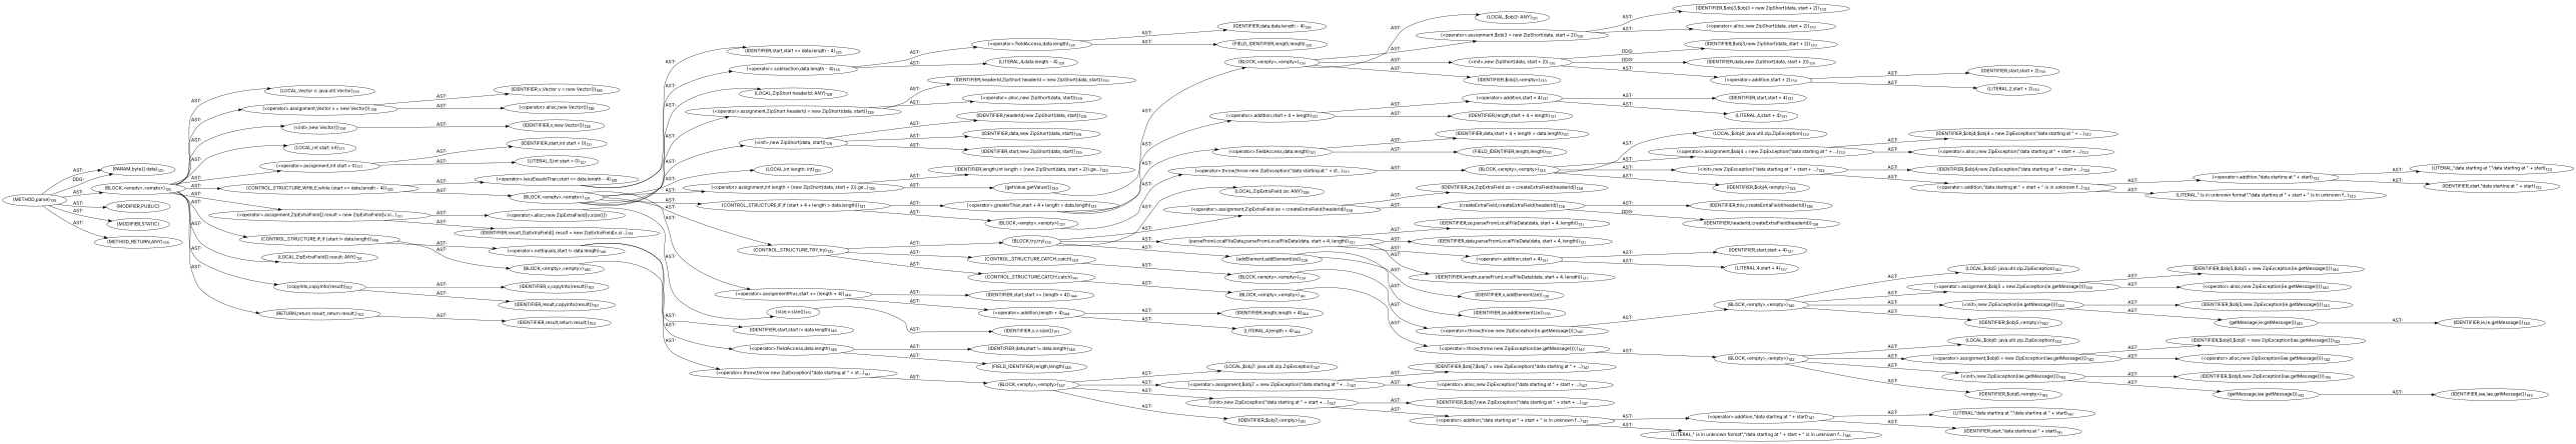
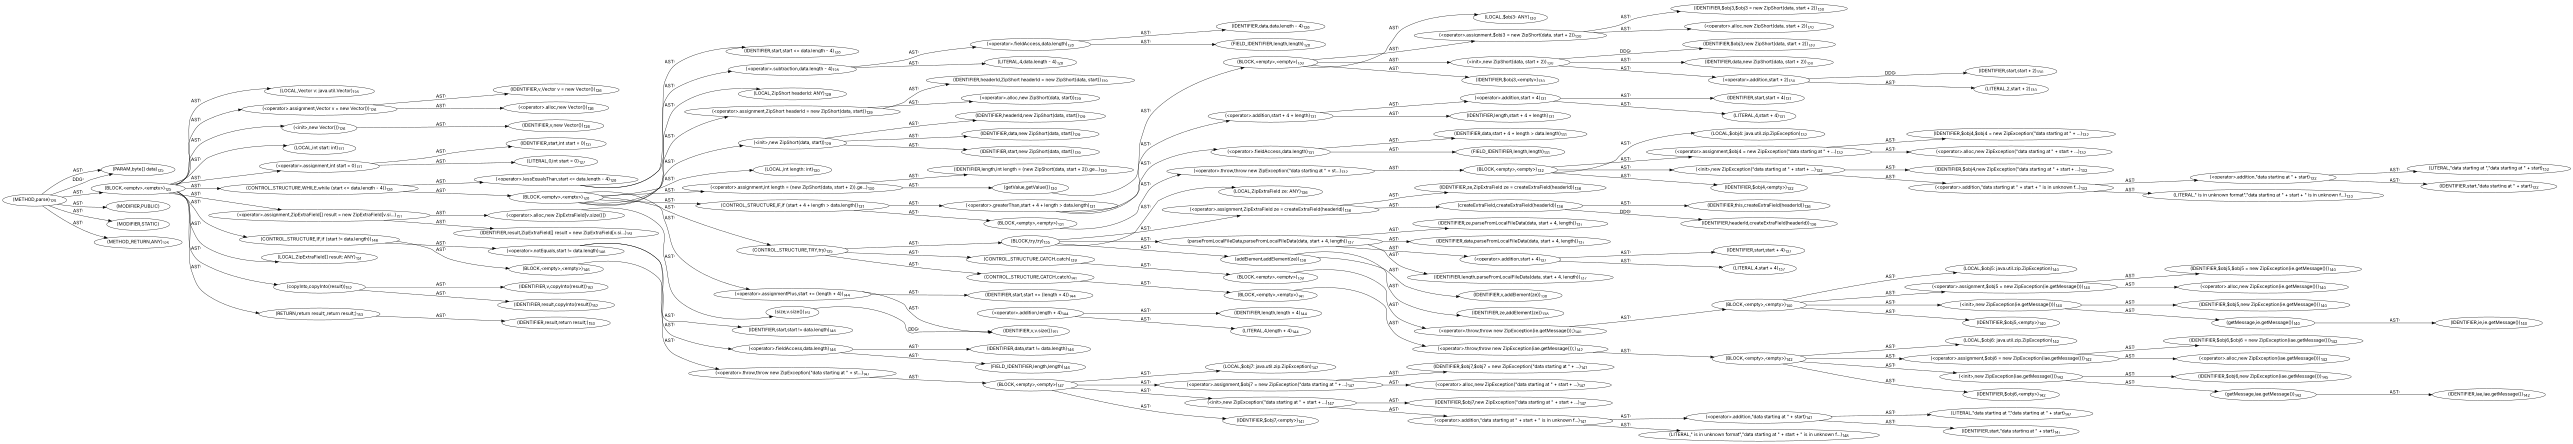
  digraph {
    fontname=Inter
    rankdir=LR
    node [fontname=Inter]
    edge [fontname=Inter]
    n1 [label=<(METHOD,parse)<SUB>125</SUB>>]
    n2 [label=<(PARAM,byte[] data)<SUB>125</SUB>>]
    n3 [label=<(BLOCK,&lt;empty&gt;,&lt;empty&gt;)<SUB>125</SUB>>]
    n4 [label=<(MODIFIER,PUBLIC)>]
    n5 [label=<(MODIFIER,STATIC)>]
    n6 [label=<(METHOD_RETURN,ANY)<SUB>125</SUB>>]
    n7 [label=<(LOCAL,Vector v: java.util.Vector)<SUB>126</SUB>>]
    n8 [label=<(&lt;operator&gt;.assignment,Vector v = new Vector())<SUB>126</SUB>>]
    n9 [label=<(&lt;init&gt;,new Vector())<SUB>126</SUB>>]
    n10 [label=<(LOCAL,int start: int)<SUB>127</SUB>>]
    n11 [label=<(&lt;operator&gt;.assignment,int start = 0)<SUB>127</SUB>>]
    n12 [label=<(CONTROL_STRUCTURE,WHILE,while (start &lt;= data.length - 4))<SUB>128</SUB>>]
    n13 [label=<(CONTROL_STRUCTURE,IF,if (start != data.length))<SUB>146</SUB>>]
    n14 [label=<(LOCAL,ZipExtraField[] result: ANY)<SUB>151</SUB>>]
    n15 [label=<(&lt;operator&gt;.assignment,ZipExtraField[] result = new ZipExtraField[v.si...)<SUB>151</SUB>>]
    n16 [label=<(copyInto,copyInto(result))<SUB>152</SUB>>]
    n17 [label=<(RETURN,return result;,return result;)<SUB>153</SUB>>]
    n18 [label=<(IDENTIFIER,v,Vector v = new Vector())<SUB>126</SUB>>]
    n19 [label=<(&lt;operator&gt;.alloc,new Vector())<SUB>126</SUB>>]
    n20 [label=<(IDENTIFIER,v,new Vector())<SUB>126</SUB>>]
    n21 [label=<(IDENTIFIER,start,int start = 0)<SUB>127</SUB>>]
    n22 [label=<(LITERAL,0,int start = 0)<SUB>127</SUB>>]
    n23 [label=<(&lt;operator&gt;.lessEqualsThan,start &lt;= data.length - 4)<SUB>128</SUB>>]
    n24 [label=<(BLOCK,&lt;empty&gt;,&lt;empty&gt;)<SUB>128</SUB>>]
    n25 [label=<(&lt;operator&gt;.notEquals,start != data.length)<SUB>146</SUB>>]
    n26 [label=<(BLOCK,&lt;empty&gt;,&lt;empty&gt;)<SUB>146</SUB>>]
    n27 [label=<(IDENTIFIER,result,ZipExtraField[] result = new ZipExtraField[v.si...)<SUB>151</SUB>>]
    n28 [label=<(&lt;operator&gt;.alloc,new ZipExtraField[v.size()])>]
    n29 [label=<(IDENTIFIER,v,copyInto(result))<SUB>152</SUB>>]
    n30 [label=<(IDENTIFIER,result,copyInto(result))<SUB>152</SUB>>]
    n31 [label=<(IDENTIFIER,result,return result;)<SUB>153</SUB>>]
    n32 [label=<(IDENTIFIER,start,start &lt;= data.length - 4)<SUB>128</SUB>>]
    n33 [label=<(&lt;operator&gt;.subtraction,data.length - 4)<SUB>128</SUB>>]
    n34 [label=<(LOCAL,ZipShort headerId: ANY)<SUB>129</SUB>>]
    n35 [label=<(&lt;operator&gt;.assignment,ZipShort headerId = new ZipShort(data, start))<SUB>129</SUB>>]
    n36 [label=<(&lt;init&gt;,new ZipShort(data, start))<SUB>129</SUB>>]
    n37 [label=<(LOCAL,int length: int)<SUB>130</SUB>>]
    n38 [label=<(&lt;operator&gt;.assignment,int length = (new ZipShort(data, start + 2)).ge...)<SUB>130</SUB>>]
    n39 [label=<(CONTROL_STRUCTURE,IF,if (start + 4 + length &gt; data.length))<SUB>131</SUB>>]
    n40 [label=<(CONTROL_STRUCTURE,TRY,try)<SUB>135</SUB>>]
    n41 [label=<(&lt;operator&gt;.assignmentPlus,start += (length + 4))<SUB>144</SUB>>]
    n42 [label=<(&lt;operator&gt;.fieldAccess,data.length)<SUB>128</SUB>>]
    n43 [label=<(LITERAL,4,data.length - 4)<SUB>128</SUB>>]
    n44 [label=<(IDENTIFIER,data,data.length - 4)<SUB>128</SUB>>]
    n45 [label=<(FIELD_IDENTIFIER,length,length)<SUB>128</SUB>>]
    n46 [label=<(IDENTIFIER,headerId,ZipShort headerId = new ZipShort(data, start))<SUB>129</SUB>>]
    n47 [label=<(&lt;operator&gt;.alloc,new ZipShort(data, start))<SUB>129</SUB>>]
    n48 [label=<(IDENTIFIER,headerId,new ZipShort(data, start))<SUB>129</SUB>>]
    n49 [label=<(IDENTIFIER,data,new ZipShort(data, start))<SUB>129</SUB>>]
    n50 [label=<(IDENTIFIER,start,new ZipShort(data, start))<SUB>129</SUB>>]
    n51 [label=<(IDENTIFIER,length,int length = (new ZipShort(data, start + 2)).ge...)<SUB>130</SUB>>]
    n52 [label=<(getValue,getValue())<SUB>130</SUB>>]
    n53 [label=<(&lt;operator&gt;.greaterThan,start + 4 + length &gt; data.length)<SUB>131</SUB>>]
    n54 [label=<(BLOCK,&lt;empty&gt;,&lt;empty&gt;)<SUB>131</SUB>>]
    n55 [label=<(BLOCK,try,try)<SUB>135</SUB>>]
    n56 [label=<(CONTROL_STRUCTURE,CATCH,catch)<SUB>139</SUB>>]
    n57 [label=<(CONTROL_STRUCTURE,CATCH,catch)<SUB>141</SUB>>]
    n58 [label=<(IDENTIFIER,start,start += (length + 4))<SUB>144</SUB>>]
    n59 [label=<(&lt;operator&gt;.addition,length + 4)<SUB>144</SUB>>]
    n60 [label=<(BLOCK,&lt;empty&gt;,&lt;empty&gt;)<SUB>130</SUB>>]
-   n61 [label=<(LOCAL,$obj3: ANY)<SUB>131</SUB>>]
+   n61 [label=<(LOCAL,$obj3: ANY)<SUB>130</SUB>>]
    n62 [label=<(&lt;operator&gt;.assignment,$obj3 = new ZipShort(data, start + 2))<SUB>130</SUB>>]
    n63 [label=<(&lt;init&gt;,new ZipShort(data, start + 2))<SUB>130</SUB>>]
    n64 [label=<(IDENTIFIER,$obj3,&lt;empty&gt;)<SUB>130</SUB>>]
    n65 [label=<(IDENTIFIER,$obj3,$obj3 = new ZipShort(data, start + 2))<SUB>130</SUB>>]
    n66 [label=<(&lt;operator&gt;.alloc,new ZipShort(data, start + 2))<SUB>170</SUB>>]
    n67 [label=<(IDENTIFIER,$obj3,new ZipShort(data, start + 2))<SUB>130</SUB>>]
    n68 [label=<(IDENTIFIER,data,new ZipShort(data, start + 2))<SUB>130</SUB>>]
    n69 [label=<(&lt;operator&gt;.addition,start + 2)<SUB>130</SUB>>]
    n70 [label=<(IDENTIFIER,start,start + 2)<SUB>130</SUB>>]
    n71 [label=<(LITERAL,2,start + 2)<SUB>130</SUB>>]
    n72 [label=<(&lt;operator&gt;.addition,start + 4 + length)<SUB>131</SUB>>]
    n73 [label=<(&lt;operator&gt;.fieldAccess,data.length)<SUB>131</SUB>>]
    n74 [label=<(&lt;operator&gt;.throw,throw new ZipException(&quot;data starting at &quot; + st...)<SUB>132</SUB>>]
    n75 [label=<(&lt;operator&gt;.addition,start + 4)<SUB>131</SUB>>]
    n76 [label=<(IDENTIFIER,length,start + 4 + length)<SUB>131</SUB>>]
    n77 [label=<(IDENTIFIER,data,start + 4 + length &gt; data.length)<SUB>131</SUB>>]
    n78 [label=<(FIELD_IDENTIFIER,length,length)<SUB>131</SUB>>]
    n79 [label=<(IDENTIFIER,start,start + 4)<SUB>131</SUB>>]
    n80 [label=<(LITERAL,4,start + 4)<SUB>131</SUB>>]
    n81 [label=<(BLOCK,&lt;empty&gt;,&lt;empty&gt;)<SUB>132</SUB>>]
    n82 [label=<(LOCAL,$obj4: java.util.zip.ZipException)<SUB>132</SUB>>]
    n83 [label=<(&lt;operator&gt;.assignment,$obj4 = new ZipException(&quot;data starting at &quot; + ...)<SUB>132</SUB>>]
    n84 [label=<(&lt;init&gt;,new ZipException(&quot;data starting at &quot; + start + ...)<SUB>132</SUB>>]
    n85 [label=<(IDENTIFIER,$obj4,&lt;empty&gt;)<SUB>132</SUB>>]
    n86 [label=<(IDENTIFIER,$obj4,$obj4 = new ZipException(&quot;data starting at &quot; + ...)<SUB>132</SUB>>]
    n87 [label=<(&lt;operator&gt;.alloc,new ZipException(&quot;data starting at &quot; + start + ...)<SUB>132</SUB>>]
    n88 [label=<(IDENTIFIER,$obj4,new ZipException(&quot;data starting at &quot; + start + ...)<SUB>132</SUB>>]
    n89 [label=<(&lt;operator&gt;.addition,&quot;data starting at &quot; + start + &quot; is in unknown f...)<SUB>132</SUB>>]
    n90 [label=<(&lt;operator&gt;.addition,&quot;data starting at &quot; + start)<SUB>132</SUB>>]
    n91 [label=<(LITERAL,&quot; is in unknown format&quot;,&quot;data starting at &quot; + start + &quot; is in unknown f...)<SUB>133</SUB>>]
    n92 [label=<(LITERAL,&quot;data starting at &quot;,&quot;data starting at &quot; + start)<SUB>132</SUB>>]
    n93 [label=<(IDENTIFIER,start,&quot;data starting at &quot; + start)<SUB>132</SUB>>]
    n94 [label=<(LOCAL,ZipExtraField ze: ANY)<SUB>136</SUB>>]
    n95 [label=<(&lt;operator&gt;.assignment,ZipExtraField ze = createExtraField(headerId))<SUB>136</SUB>>]
    n96 [label=<(parseFromLocalFileData,parseFromLocalFileData(data, start + 4, length))<SUB>137</SUB>>]
    n97 [label=<(addElement,addElement(ze))<SUB>138</SUB>>]
    n98 [label=<(BLOCK,&lt;empty&gt;,&lt;empty&gt;)<SUB>139</SUB>>]
    n99 [label=<(BLOCK,&lt;empty&gt;,&lt;empty&gt;)<SUB>141</SUB>>]
    n100 [label=<(IDENTIFIER,ze,ZipExtraField ze = createExtraField(headerId))<SUB>136</SUB>>]
    n101 [label=<(createExtraField,createExtraField(headerId))<SUB>136</SUB>>]
    n102 [label=<(IDENTIFIER,ze,parseFromLocalFileData(data, start + 4, length))<SUB>137</SUB>>]
    n103 [label=<(IDENTIFIER,data,parseFromLocalFileData(data, start + 4, length))<SUB>137</SUB>>]
    n104 [label=<(&lt;operator&gt;.addition,start + 4)<SUB>137</SUB>>]
    n105 [label=<(IDENTIFIER,length,parseFromLocalFileData(data, start + 4, length))<SUB>137</SUB>>]
    n106 [label=<(IDENTIFIER,v,addElement(ze))<SUB>138</SUB>>]
    n107 [label=<(IDENTIFIER,ze,addElement(ze))<SUB>138</SUB>>]
    n108 [label=<(IDENTIFIER,this,createExtraField(headerId))<SUB>136</SUB>>]
    n109 [label=<(IDENTIFIER,headerId,createExtraField(headerId))<SUB>136</SUB>>]
    n110 [label=<(IDENTIFIER,start,start + 4)<SUB>137</SUB>>]
    n111 [label=<(LITERAL,4,start + 4)<SUB>137</SUB>>]
    n112 [label=<(&lt;operator&gt;.throw,throw new ZipException(ie.getMessage());)<SUB>140</SUB>>]
    n113 [label=<(BLOCK,&lt;empty&gt;,&lt;empty&gt;)<SUB>140</SUB>>]
    n114 [label=<(LOCAL,$obj5: java.util.zip.ZipException)<SUB>140</SUB>>]
    n115 [label=<(&lt;operator&gt;.assignment,$obj5 = new ZipException(ie.getMessage()))<SUB>140</SUB>>]
    n116 [label=<(&lt;init&gt;,new ZipException(ie.getMessage()))<SUB>140</SUB>>]
    n117 [label=<(IDENTIFIER,$obj5,&lt;empty&gt;)<SUB>140</SUB>>]
    n118 [label=<(IDENTIFIER,$obj5,$obj5 = new ZipException(ie.getMessage()))<SUB>140</SUB>>]
    n119 [label=<(&lt;operator&gt;.alloc,new ZipException(ie.getMessage()))<SUB>140</SUB>>]
    n120 [label=<(IDENTIFIER,$obj5,new ZipException(ie.getMessage()))<SUB>140</SUB>>]
    n121 [label=<(getMessage,ie.getMessage())<SUB>140</SUB>>]
    n122 [label=<(IDENTIFIER,ie,ie.getMessage())<SUB>140</SUB>>]
    n123 [label=<(&lt;operator&gt;.throw,throw new ZipException(iae.getMessage());)<SUB>142</SUB>>]
    n124 [label=<(BLOCK,&lt;empty&gt;,&lt;empty&gt;)<SUB>142</SUB>>]
    n125 [label=<(LOCAL,$obj6: java.util.zip.ZipException)<SUB>142</SUB>>]
    n126 [label=<(&lt;operator&gt;.assignment,$obj6 = new ZipException(iae.getMessage()))<SUB>142</SUB>>]
    n127 [label=<(&lt;init&gt;,new ZipException(iae.getMessage()))<SUB>142</SUB>>]
    n128 [label=<(IDENTIFIER,$obj6,&lt;empty&gt;)<SUB>142</SUB>>]
    n129 [label=<(IDENTIFIER,$obj6,$obj6 = new ZipException(iae.getMessage()))<SUB>142</SUB>>]
    n130 [label=<(&lt;operator&gt;.alloc,new ZipException(iae.getMessage()))<SUB>142</SUB>>]
    n131 [label=<(IDENTIFIER,$obj6,new ZipException(iae.getMessage()))<SUB>145</SUB>>]
    n132 [label=<(getMessage,iae.getMessage())<SUB>142</SUB>>]
    n133 [label=<(IDENTIFIER,iae,iae.getMessage())<SUB>142</SUB>>]
    n134 [label=<(IDENTIFIER,length,length + 4)<SUB>144</SUB>>]
    n135 [label=<(LITERAL,4,length + 4)<SUB>144</SUB>>]
    n136 [label=<(IDENTIFIER,start,start != data.length)<SUB>146</SUB>>]
    n137 [label=<(&lt;operator&gt;.fieldAccess,data.length)<SUB>146</SUB>>]
    n138 [label=<(&lt;operator&gt;.throw,throw new ZipException(&quot;data starting at &quot; + st...)<SUB>147</SUB>>]
    n139 [label=<(IDENTIFIER,data,start != data.length)<SUB>146</SUB>>]
    n140 [label=<(FIELD_IDENTIFIER,length,length)<SUB>146</SUB>>]
    n141 [label=<(BLOCK,&lt;empty&gt;,&lt;empty&gt;)<SUB>147</SUB>>]
    n142 [label=<(LOCAL,$obj7: java.util.zip.ZipException)<SUB>147</SUB>>]
    n143 [label=<(&lt;operator&gt;.assignment,$obj7 = new ZipException(&quot;data starting at &quot; + ...)<SUB>147</SUB>>]
    n144 [label=<(&lt;init&gt;,new ZipException(&quot;data starting at &quot; + start + ...)<SUB>147</SUB>>]
    n145 [label=<(IDENTIFIER,$obj7,&lt;empty&gt;)<SUB>147</SUB>>]
    n146 [label=<(IDENTIFIER,$obj7,$obj7 = new ZipException(&quot;data starting at &quot; + ...)<SUB>147</SUB>>]
    n147 [label=<(&lt;operator&gt;.alloc,new ZipException(&quot;data starting at &quot; + start + ...)<SUB>147</SUB>>]
    n148 [label=<(IDENTIFIER,$obj7,new ZipException(&quot;data starting at &quot; + start + ...)<SUB>147</SUB>>]
    n149 [label=<(&lt;operator&gt;.addition,&quot;data starting at &quot; + start + &quot; is in unknown f...)<SUB>147</SUB>>]
    n150 [label=<(&lt;operator&gt;.addition,&quot;data starting at &quot; + start)<SUB>147</SUB>>]
    n151 [label=<(LITERAL,&quot; is in unknown format&quot;,&quot;data starting at &quot; + start + &quot; is in unknown f...)<SUB>148</SUB>>]
    n152 [label=<(LITERAL,&quot;data starting at &quot;,&quot;data starting at &quot; + start)<SUB>147</SUB>>]
    n153 [label=<(IDENTIFIER,start,&quot;data starting at &quot; + start)<SUB>147</SUB>>]
    n154 [label=<(size,v.size())<SUB>151</SUB>>]
    n155 [label=<(IDENTIFIER,v,v.size())<SUB>151</SUB>>]
    n1 -> n2 [label="AST: "]
    n1 -> n2 [label="DDG: "]
    n1 -> n3 [label="AST: "]
    n1 -> n4 [label="AST: "]
    n1 -> n5 [label="AST: "]
    n1 -> n6 [label="AST: "]
    n3 -> n7 [label="AST: "]
    n3 -> n8 [label="AST: "]
    n3 -> n9 [label="AST: "]
    n3 -> n10 [label="AST: "]
    n3 -> n11 [label="AST: "]
    n3 -> n12 [label="AST: "]
    n3 -> n13 [label="AST: "]
    n3 -> n14 [label="AST: "]
    n3 -> n15 [label="AST: "]
    n3 -> n16 [label="AST: "]
    n3 -> n17 [label="AST: "]
    n8 -> n18 [label="AST: "]
    n8 -> n19 [label="AST: "]
    n9 -> n20 [label="AST: "]
    n11 -> n21 [label="AST: "]
    n11 -> n22 [label="AST: "]
    n12 -> n23 [label="AST: "]
    n12 -> n24 [label="AST: "]
    n13 -> n25 [label="AST: "]
    n13 -> n26 [label="AST: "]
    n15 -> n27 [label="AST: "]
    n15 -> n28 [label="AST: "]
    n16 -> n29 [label="AST: "]
    n16 -> n30 [label="AST: "]
    n17 -> n31 [label="AST: "]
    n23 -> n32 [label="AST: "]
    n23 -> n33 [label="AST: "]
    n24 -> n34 [label="AST: "]
    n24 -> n35 [label="AST: "]
    n24 -> n36 [label="AST: "]
    n24 -> n37 [label="AST: "]
    n24 -> n38 [label="AST: "]
    n24 -> n39 [label="AST: "]
    n24 -> n40 [label="AST: "]
    n24 -> n41 [label="AST: "]
    n25 -> n136 [label="AST: "]
    n25 -> n137 [label="AST: "]
    n26 -> n138 [label="AST: "]
    n28 -> n154 [label="AST: "]
    n33 -> n42 [label="AST: "]
    n33 -> n43 [label="AST: "]
    n35 -> n46 [label="AST: "]
    n35 -> n47 [label="AST: "]
    n36 -> n48 [label="AST: "]
    n36 -> n49 [label="AST: "]
    n36 -> n50 [label="AST: "]
    n38 -> n51 [label="AST: "]
    n38 -> n52 [label="AST: "]
    n39 -> n53 [label="AST: "]
    n39 -> n54 [label="AST: "]
    n40 -> n55 [label="AST: "]
    n40 -> n56 [label="AST: "]
    n40 -> n57 [label="AST: "]
    n41 -> n58 [label="AST: "]
-   n41 -> n59 [label="AST: "]
+   n41 -> n155 [label="AST: "]
    n42 -> n44 [label="AST: "]
    n42 -> n45 [label="AST: "]
    n52 -> n60 [label="AST: "]
    n53 -> n72 [label="AST: "]
    n53 -> n73 [label="AST: "]
    n54 -> n74 [label="AST: "]
    n55 -> n94 [label="AST: "]
    n55 -> n95 [label="AST: "]
    n55 -> n96 [label="AST: "]
    n55 -> n97 [label="AST: "]
    n56 -> n98 [label="AST: "]
    n57 -> n99 [label="AST: "]
    n59 -> n134 [label="AST: "]
    n59 -> n135 [label="AST: "]
    n60 -> n61 [label="AST: "]
    n60 -> n62 [label="AST: "]
    n60 -> n63 [label="AST: "]
    n60 -> n64 [label="AST: "]
    n62 -> n65 [label="AST: "]
    n62 -> n66 [label="AST: "]
    n63 -> n67 [label="DDG: "]
-   n63 -> n68 [label="DDG: "]
+   n63 -> n68 [label="AST: "]
    n63 -> n69 [label="AST: "]
-   n69 -> n70 [label="AST: "]
+   n69 -> n70 [label="DDG: "]
    n69 -> n71 [label="AST: "]
    n72 -> n75 [label="AST: "]
    n72 -> n76 [label="AST: "]
    n73 -> n77 [label="AST: "]
    n73 -> n78 [label="AST: "]
    n74 -> n81 [label="AST: "]
    n75 -> n79 [label="AST: "]
    n75 -> n80 [label="AST: "]
    n81 -> n82 [label="AST: "]
    n81 -> n83 [label="AST: "]
    n81 -> n84 [label="AST: "]
    n81 -> n85 [label="AST: "]
    n83 -> n86 [label="AST: "]
    n83 -> n87 [label="AST: "]
    n84 -> n88 [label="AST: "]
    n84 -> n89 [label="AST: "]
    n89 -> n90 [label="AST: "]
    n89 -> n91 [label="AST: "]
    n90 -> n92 [label="AST: "]
    n90 -> n93 [label="AST: "]
    n95 -> n100 [label="AST: "]
    n95 -> n101 [label="AST: "]
    n96 -> n102 [label="AST: "]
    n96 -> n103 [label="AST: "]
    n96 -> n104 [label="AST: "]
    n96 -> n105 [label="AST: "]
    n97 -> n106 [label="AST: "]
    n97 -> n107 [label="AST: "]
    n98 -> n112 [label="AST: "]
    n99 -> n123 [label="AST: "]
    n101 -> n108 [label="AST: "]
    n101 -> n109 [label="DDG: "]
    n104 -> n110 [label="AST: "]
    n104 -> n111 [label="AST: "]
    n112 -> n113 [label="AST: "]
    n113 -> n114 [label="AST: "]
    n113 -> n115 [label="AST: "]
    n113 -> n116 [label="AST: "]
    n113 -> n117 [label="AST: "]
    n115 -> n118 [label="AST: "]
    n115 -> n119 [label="AST: "]
    n116 -> n120 [label="AST: "]
    n116 -> n121 [label="AST: "]
    n121 -> n122 [label="AST: "]
    n123 -> n124 [label="AST: "]
    n124 -> n125 [label="AST: "]
    n124 -> n126 [label="AST: "]
    n124 -> n127 [label="AST: "]
    n124 -> n128 [label="AST: "]
    n126 -> n129 [label="AST: "]
    n126 -> n130 [label="AST: "]
    n127 -> n131 [label="AST: "]
    n127 -> n132 [label="AST: "]
    n132 -> n133 [label="AST: "]
    n137 -> n139 [label="AST: "]
    n137 -> n140 [label="AST: "]
    n138 -> n141 [label="AST: "]
    n141 -> n142 [label="AST: "]
    n141 -> n143 [label="AST: "]
    n141 -> n144 [label="AST: "]
    n141 -> n145 [label="AST: "]
    n143 -> n146 [label="AST: "]
    n143 -> n147 [label="AST: "]
    n144 -> n148 [label="AST: "]
    n144 -> n149 [label="AST: "]
    n149 -> n150 [label="AST: "]
    n149 -> n151 [label="AST: "]
    n150 -> n152 [label="AST: "]
    n150 -> n153 [label="AST: "]
-   n154 -> n155 [label="AST: "]
+   n154 -> n155 [label="DDG: "]
  }
